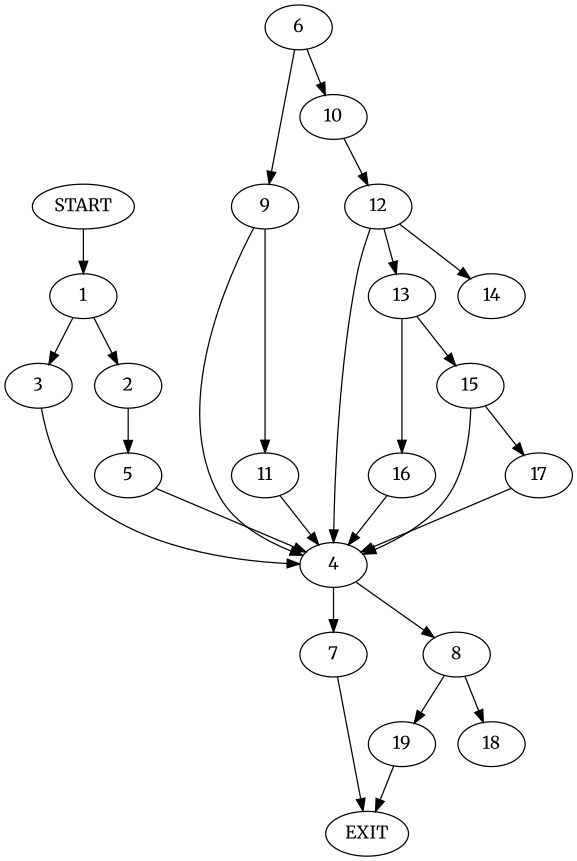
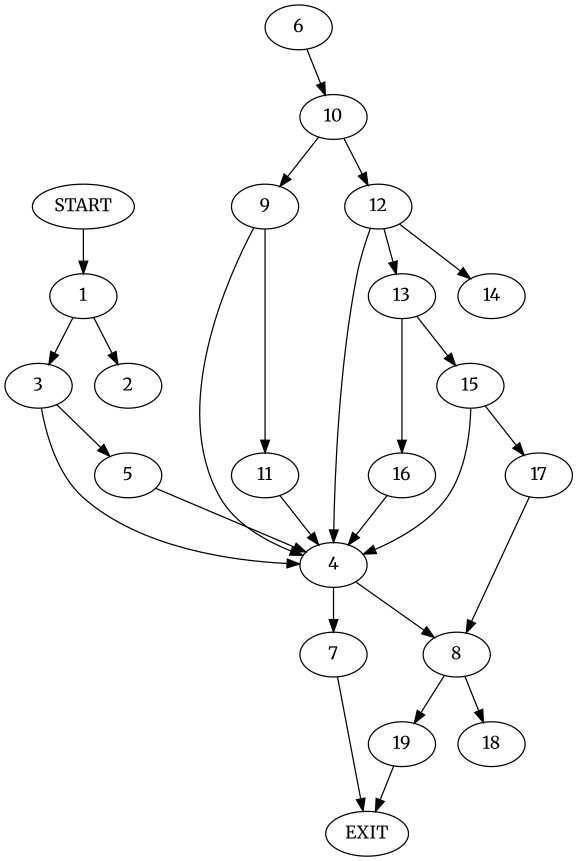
  digraph {
    fontname=Merriweather
    node [fontname=Merriweather]
    edge [fontname=Merriweather]
    n1 [label=START]
    1
    2
    3
    n5 [label=EXIT]
    5
    4
    6
    9
    10
    7
    8
    18
    19
    11
    12
    13
    14
    15
    16
    17
    n1 -> 1
    1 -> 2
    1 -> 3
-   2 -> 5
+   3 -> 5
    3 -> 4
    5 -> 4
    4 -> 7
    4 -> 8
-   6 -> 9
+   10 -> 9
    6 -> 10
    9 -> 4
    9 -> 11
    10 -> 12
    7 -> n5
    8 -> 18
    8 -> 19
    19 -> n5
    11 -> 4
    12 -> 4
    12 -> 13
    12 -> 14
    13 -> 15
    13 -> 16
    15 -> 4
    15 -> 17
    16 -> 4
-   17 -> 4
+   17 -> 8
  }
